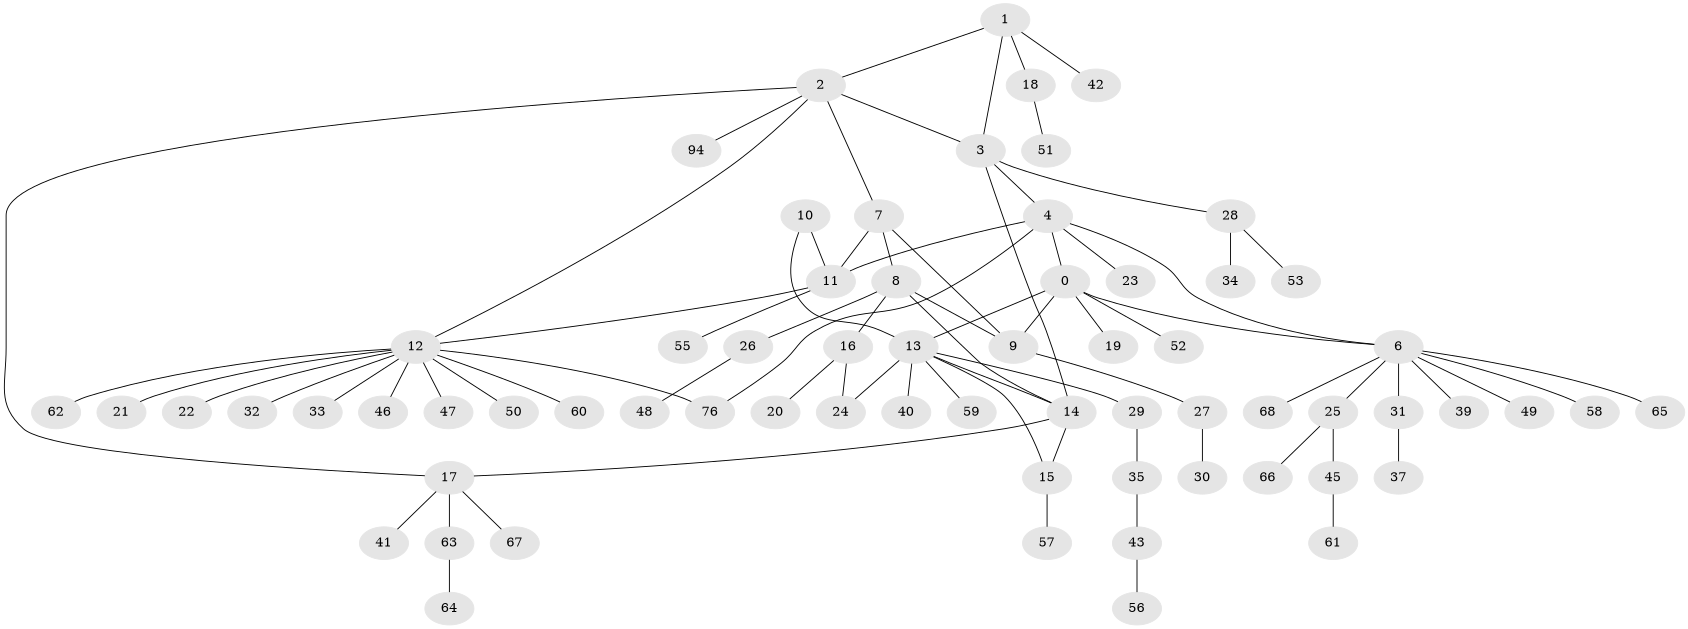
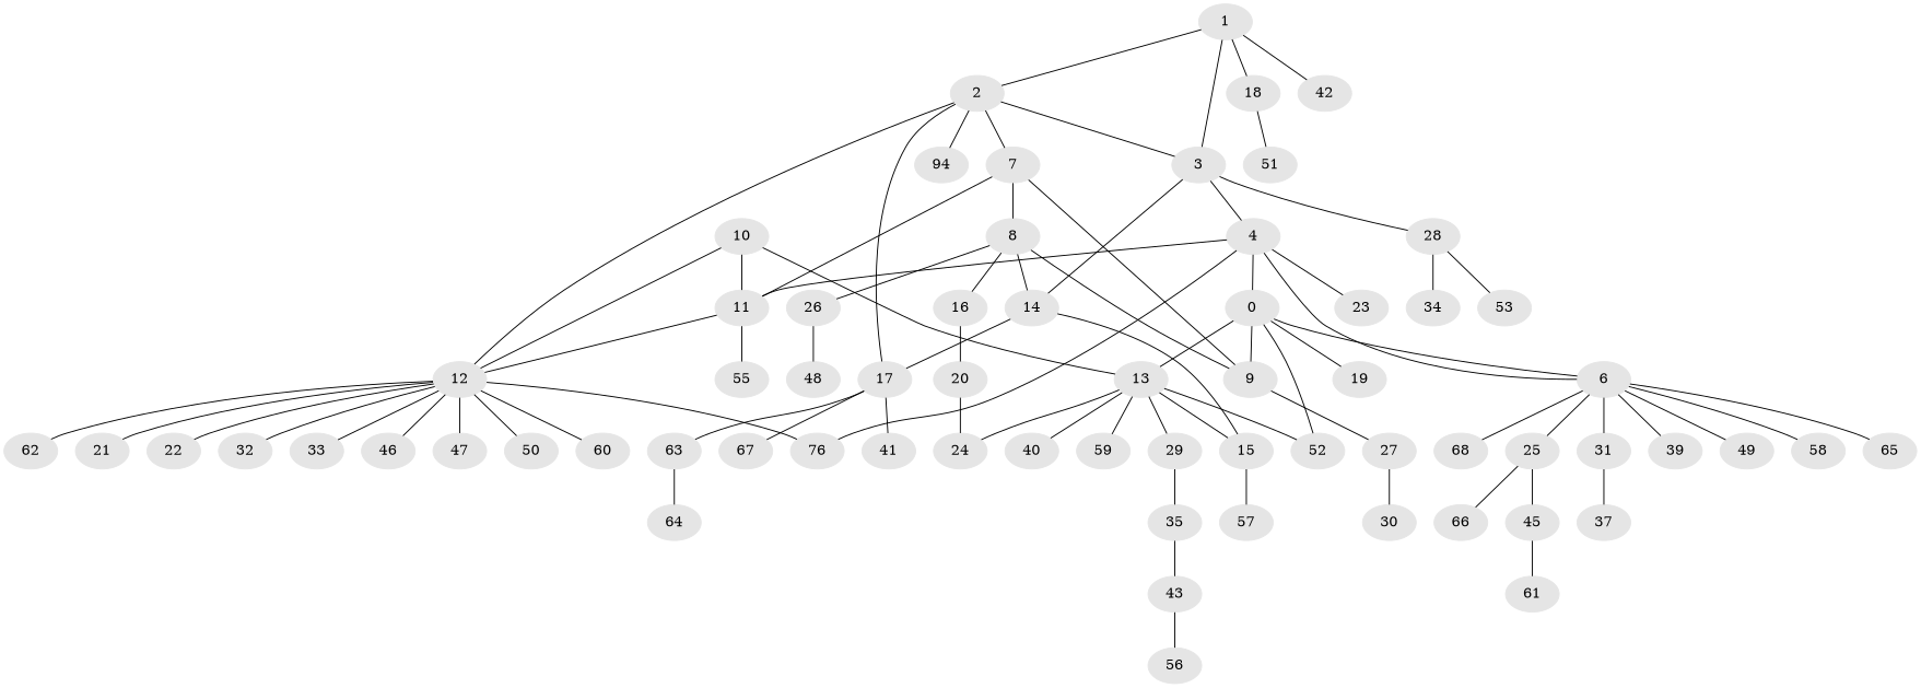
  graph {
    node [color=gray90 style=filled]
    1
    2
    3
    18
    42
    7
    12
    17
    n9 [label=94]
    4
    14
    28
    51
    11
    9
    8
    n17 [label=76]
    21
    22
    32
    33
    46
    47
    50
    60
    62
    41
    63
    67
    n30 [label=0]
    6
    23
    15
    34
    53
    13
    19
    52
    25
    31
    39
    49
    58
    65
    68
    55
    27
    24
    29
    40
    59
    45
    66
    37
    16
    26
    20
    48
    30
    10
    57
    35
    64
    61
    43
    56
    1 -- 2
    1 -- 3
    1 -- 18
    1 -- 42
    2 -- 3
    2 -- 7
    2 -- 12
    2 -- 17
    2 -- n9
    3 -- 4
    3 -- 14
    3 -- 28
    18 -- 51
    7 -- 11
    7 -- 9
    7 -- 8
    12 -- n17
    12 -- 21
    12 -- 22
    12 -- 32
    12 -- 33
    12 -- 46
    12 -- 47
    12 -- 50
    12 -- 60
    12 -- 62
    17 -- 41
    17 -- 63
    17 -- 67
    4 -- 11
    4 -- n17
    4 -- n30
    4 -- 6
    4 -- 23
    14 -- 17
    14 -- 15
    28 -- 34
    28 -- 53
    11 -- 12
    11 -- 55
    9 -- 27
    8 -- 14
    8 -- 9
    8 -- 16
    8 -- 26
    63 -- 64
    n30 -- 9
    n30 -- 6
    n30 -- 13
    n30 -- 19
    n30 -- 52
    6 -- 25
    6 -- 31
    6 -- 39
    6 -- 49
    6 -- 58
    6 -- 65
    6 -- 68
    15 -- 57
-   13 -- 14
+   13 -- 52
    13 -- 15
    13 -- 24
    13 -- 29
    13 -- 40
    13 -- 59
    25 -- 45
    25 -- 66
    31 -- 37
    27 -- 30
    29 -- 35
    45 -- 61
-   16 -- 24
+   20 -- 24
    16 -- 20
    26 -- 48
+   10 -- 12
    10 -- 11
    10 -- 13
    35 -- 43
    43 -- 56
  }
